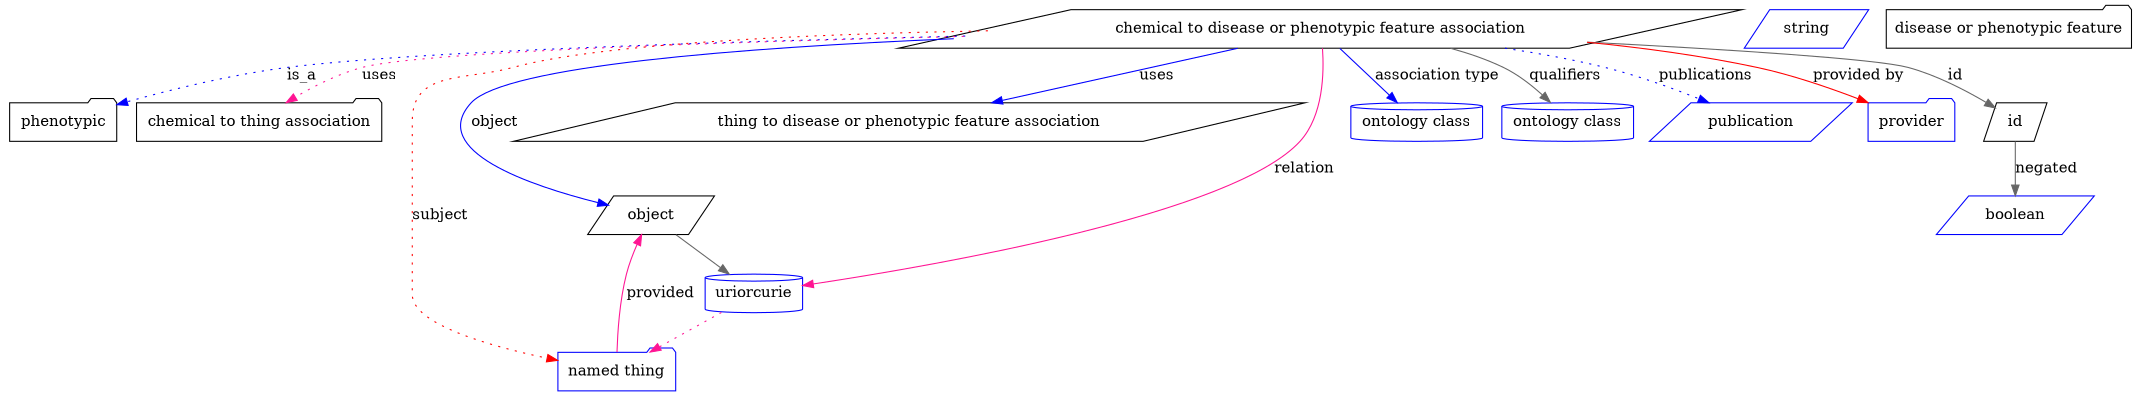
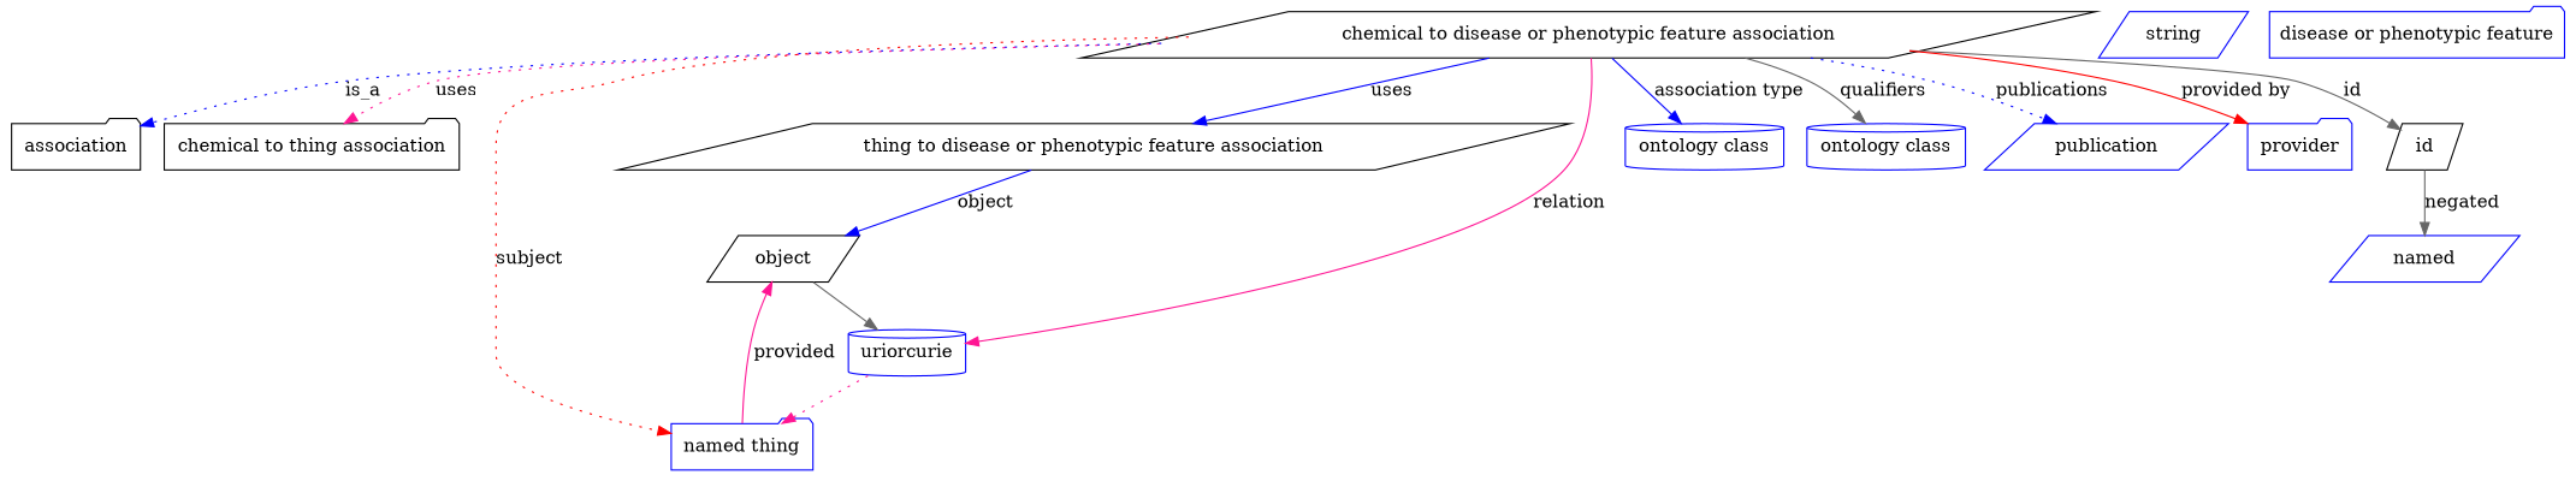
  digraph {
    node [shape=parallelogram color=blue]
    edge [color=blue style=solid]
    n1 [height=0.5 label="chemical to disease or phenotypic feature association" width=5.5426 color=""]
-   association [height=0.5 shape=folder width=1.3902 label=phenotypic color=""]
+   association [height=0.5 shape=folder width=1.3902 color=""]
    "chemical to thing association" [height=0.5 shape=folder width=3.1775 color=""]
    "thing to disease or phenotypic feature association" [height=0.5 width=5.1454 color=""]
    n5 [height=0.5 label="named thing" shape=folder width=1.5346]
    n6 [height=0.5 label=uriorcurie shape=cylinder width=1.2638]
    id [height=0.5 width=0.75 color=""]
    n8 [height=0.5 label="ontology class" shape=cylinder width=1.7151]
    n9 [height=0.5 label="ontology class" shape=cylinder width=1.7151]
    n10 [height=0.5 label=publication width=1.3902]
    n11 [height=0.5 label=provider shape=folder width=1.1193]
    object [height=0.5 width=0.9027 color=""]
-   n13 [height=0.5 label=boolean width=1.0652]
+   n13 [height=0.5 label=named width=1.0652]
    n14 [height=0.5 label=string width=0.84854]
-   n15 [color=black height=0.5 label="disease or phenotypic feature" shape=folder width=3.1775]
+   n15 [height=0.5 label="disease or phenotypic feature" shape=folder width=3.1775]
    n1 -> association [label=is_a style=dotted]
    n1 -> "chemical to thing association" [color=deeppink label=uses style=dotted]
    n1 -> "thing to disease or phenotypic feature association" [label=uses]
    n1 -> n5 [color=red label=subject style=dotted]
    n1 -> n6 [color=deeppink label=relation]
    n1 -> id [color=gray40 label=id]
    n1 -> n8 [label="association type"]
    n1 -> n9 [color=gray40 label=qualifiers]
    n1 -> n10 [label=publications style=dotted]
    n1 -> n11 [color=red label="provided by"]
-   n1 -> object [label=object]
+   "thing to disease or phenotypic feature association" -> object [label=object]
    n5 -> object [color=deeppink label=provided]
    n6 -> n5 [color=deeppink style=dotted]
    id -> n13 [color=gray40 label=negated]
    object -> n6 [color=gray40]
  }
